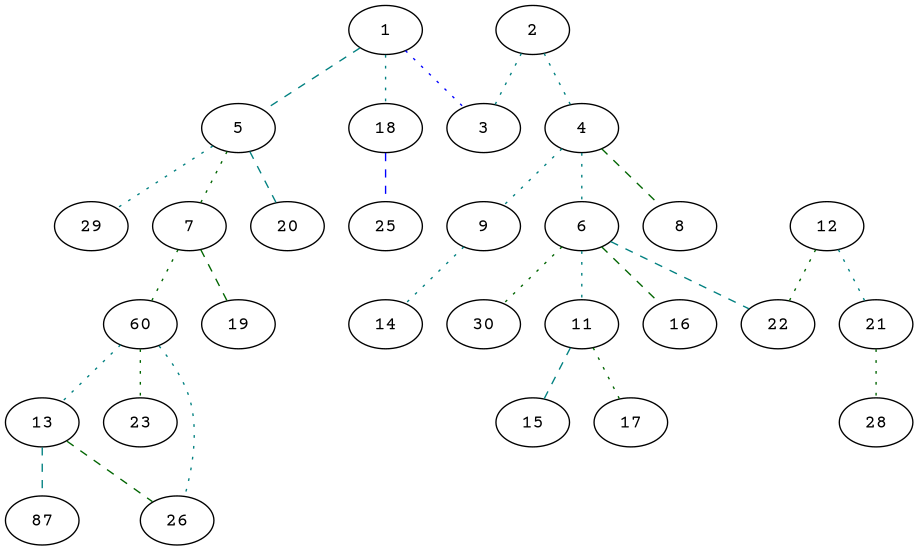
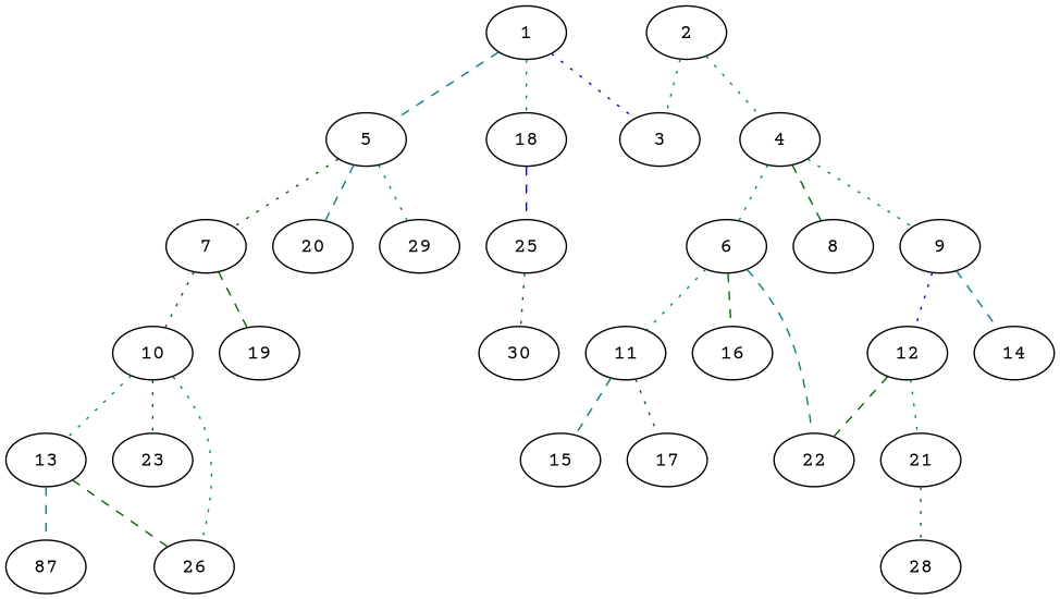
  graph {
    fontname="Courier Prime"
    node [fontname="Courier Prime"]
    edge [color=teal fontname="Courier Prime" style=dotted]
    1
    5
    18
    3
    2
    4
    7
    20
    29
    25
    6
    8
    9
-   10 [label=60]
+   10
    19
    11
    16
    22
    30
    12
    14
    15
    17
    21
    13
    23
    26
    n28 [label=87]
    28
    1 -- 5 [style=dashed]
    1 -- 18
    1 -- 3 [color=blue]
    5 -- 7 [color=darkgreen]
    5 -- 20 [style=dashed]
    5 -- 29
    18 -- 25 [color=blue style=dashed]
    2 -- 3
    2 -- 4
    4 -- 6
    4 -- 8 [color=darkgreen style=dashed]
    4 -- 9
    7 -- 10 [color=darkgreen]
    7 -- 19 [color=darkgreen style=dashed]
    6 -- 11
    6 -- 16 [color=darkgreen style=dashed]
    6 -- 22 [style=dashed]
-   6 -- 30 [color=darkgreen]
-   9 -- 14
+   25 -- 30 [color=darkgreen]
+   9 -- 12 [color=blue]
+   9 -- 14 [style=dashed]
    10 -- 13
    10 -- 23 [color=darkgreen]
    10 -- 26
    11 -- 15 [style=dashed]
    11 -- 17 [color=darkgreen]
-   12 -- 22 [color=darkgreen]
+   12 -- 22 [color=darkgreen style=dashed]
    12 -- 21
    21 -- 28 [color=darkgreen]
    13 -- 26 [color=darkgreen style=dashed]
    13 -- n28 [style=dashed]
  }
